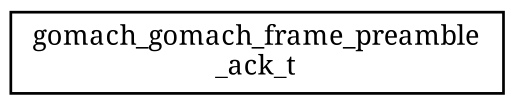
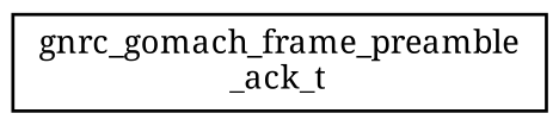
  digraph {
    rankdir=LR
    fontname="Noto Serif"
-   n1 [color=black fillcolor=white fontname="Noto Serif" fontsize=10 height=0.2 label="gomach_gomach_frame_preamble\l_ack_t" shape=record style=filled width=0.4]
+   n1 [color=black fillcolor=white fontname="Noto Serif" fontsize=10 height=0.2 label="gnrc_gomach_frame_preamble\l_ack_t" shape=record style=filled width=0.4]
  }
